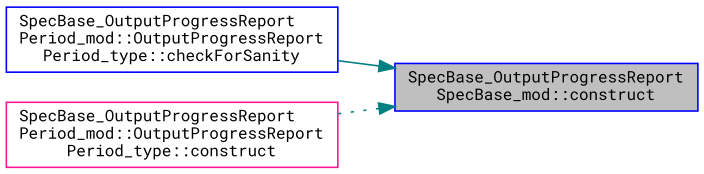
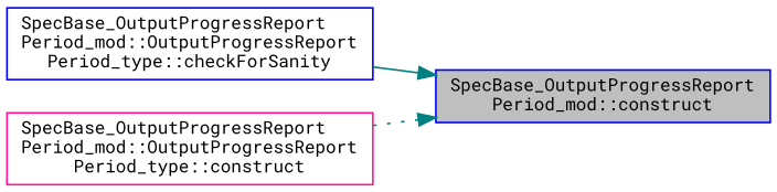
  digraph {
    rankdir=RL
    fontname="Roboto Mono"
    node [color=blue fillcolor=white fontname="Roboto Mono" fontsize=10 shape=record style=filled]
    edge [color=teal dir=back fontname="Roboto Mono" fontsize=10 labelfontname=Helvetica labelfontsize=10]
-   n1 [fillcolor=grey75 fontcolor=black height=0.2 label="SpecBase_OutputProgressReport\lSpecBase_mod::construct" width=0.4]
+   n1 [fillcolor=grey75 fontcolor=black height=0.2 label="SpecBase_OutputProgressReport\lPeriod_mod::construct" width=0.4]
    n2 [height=0.2 label="SpecBase_OutputProgressReport\lPeriod_mod::OutputProgressReport\lPeriod_type::checkForSanity" width=0.4]
    n3 [color=deeppink height=0.2 label="SpecBase_OutputProgressReport\lPeriod_mod::OutputProgressReport\lPeriod_type::construct" width=0.4]
    n1 -> n2 [style=solid]
    n1 -> n3 [style=dotted]
  }
